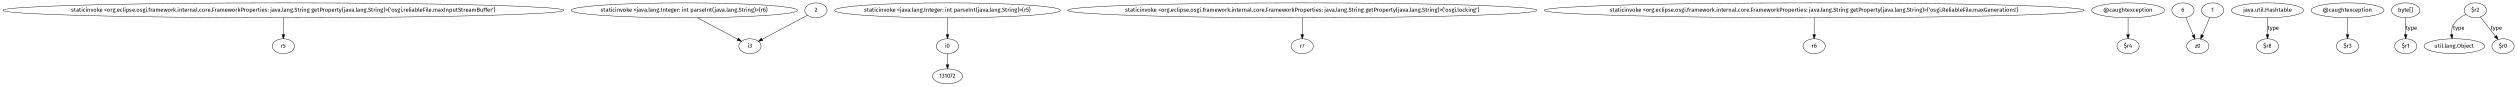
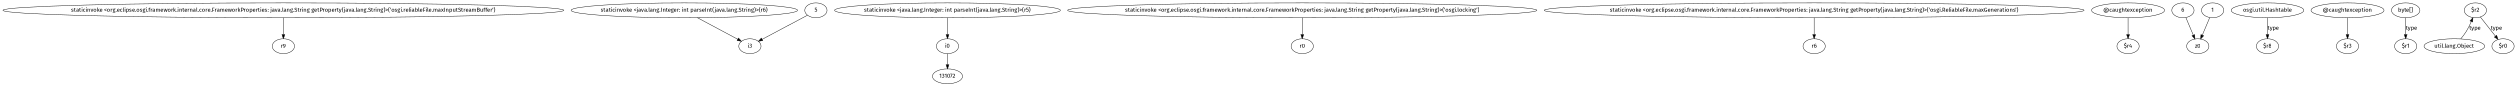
  digraph {
    fontname="Fira Sans"
    node [fontname="Fira Sans"]
    edge [fontname="Fira Sans"]
    n1 [label="staticinvoke <org.eclipse.osgi.framework.internal.core.FrameworkProperties: java.lang.String getProperty(java.lang.String)>('osgi.reliableFile.maxInputStreamBuffer')"]
-   n2 [label=r5]
+   n2 [label=r9]
    n3 [label="staticinvoke <java.lang.Integer: int parseInt(java.lang.String)>(r6)"]
    n4 [label=i3]
    n5 [label=131072]
    n6 [label=i0]
    n7 [label="staticinvoke <org.eclipse.osgi.framework.internal.core.FrameworkProperties: java.lang.String getProperty(java.lang.String)>('osgi.locking')"]
-   n8 [label=r7]
+   n8 [label=r0]
    n9 [label="staticinvoke <org.eclipse.osgi.framework.internal.core.FrameworkProperties: java.lang.String getProperty(java.lang.String)>('osgi.ReliableFile.maxGenerations')"]
    n10 [label=r6]
    n11 [label="@caughtexception"]
    n12 [label="$r4"]
    n13 [label=6]
    n14 [label=z0]
    n15 [label=1]
-   n16 [label="java.util.Hashtable"]
+   n16 [label="osgi.util.Hashtable"]
    n17 [label="$r8"]
    n18 [label="@caughtexception"]
    n19 [label="$r3"]
    n20 [label="byte[]"]
    n21 [label="$r1"]
    n22 [label="$r0"]
    n23 [label="util.lang.Object"]
    n24 [label="$r2"]
    n25 [label="staticinvoke <java.lang.Integer: int parseInt(java.lang.String)>(r5)"]
-   n26 [label=2]
+   n26 [label=5]
    n1 -> n2
    n3 -> n4
    n6 -> n5
    n7 -> n8
    n9 -> n10
    n11 -> n12
    n13 -> n14
    n15 -> n14
    n16 -> n17 [label=type]
    n18 -> n19
    n20 -> n21 [label=type]
-   n24 -> n23 [label=type]
+   n23 -> n24 [label=type]
    n24 -> n22 [label=type]
    n25 -> n6
    n26 -> n4
  }
